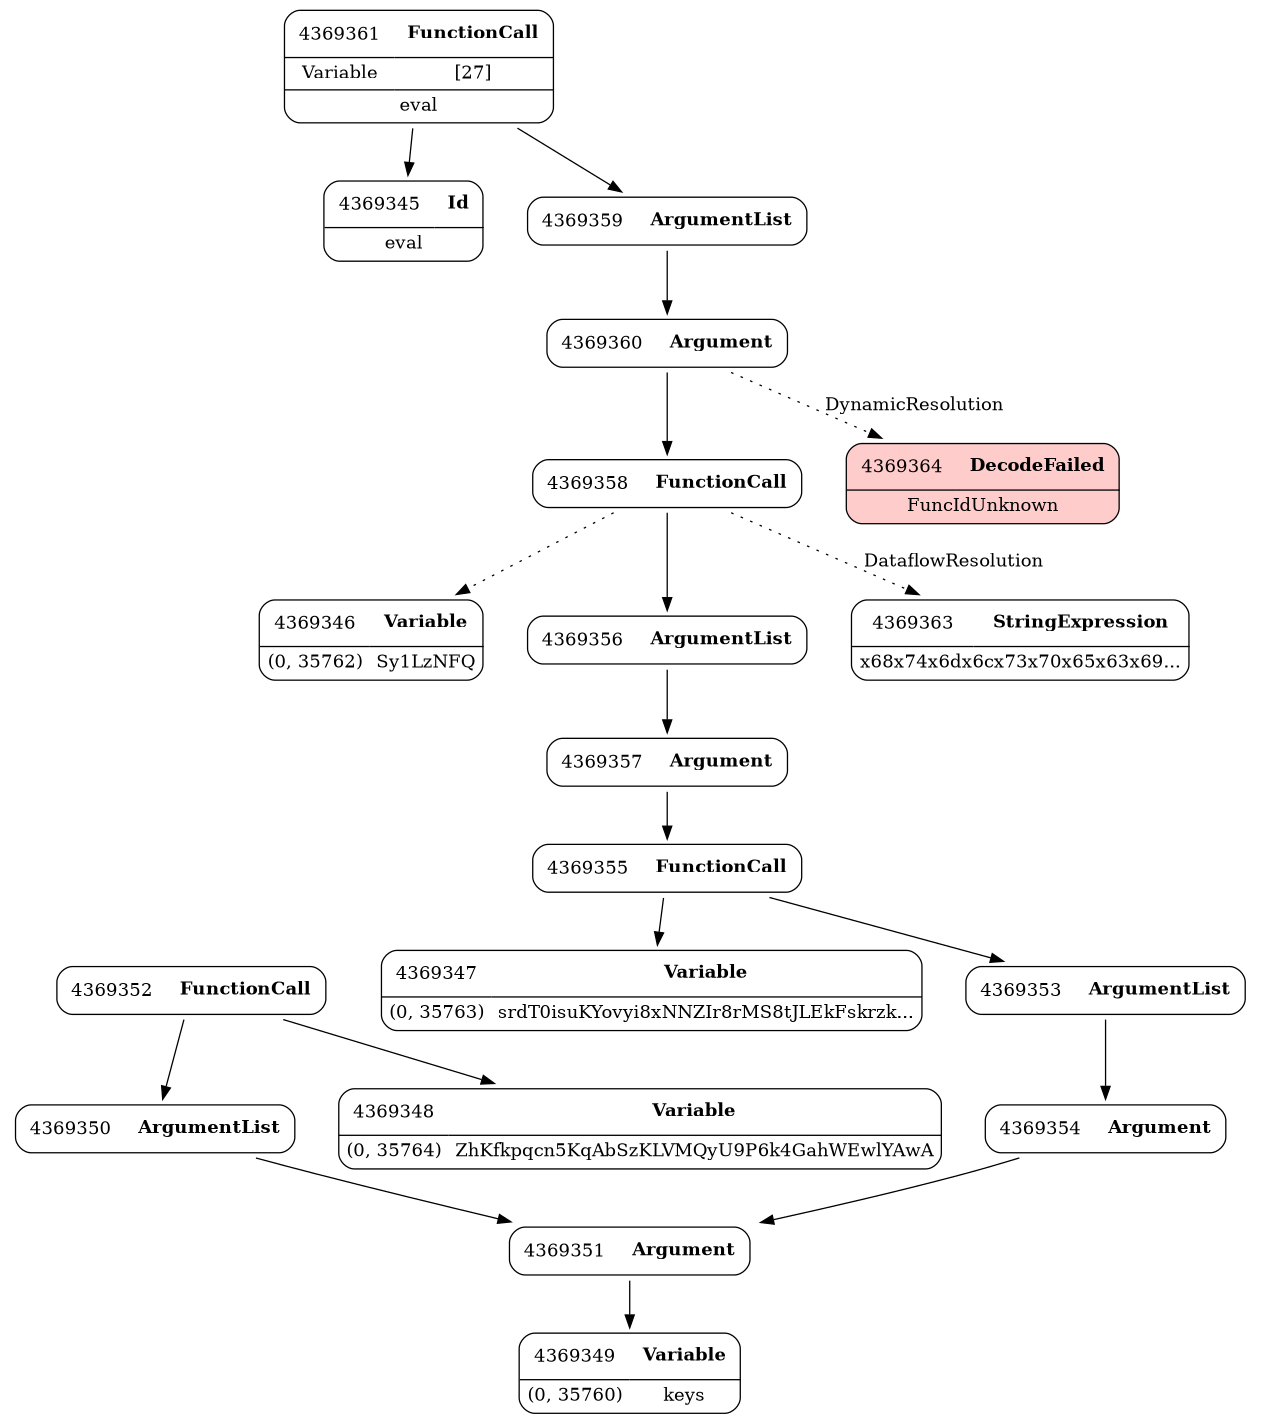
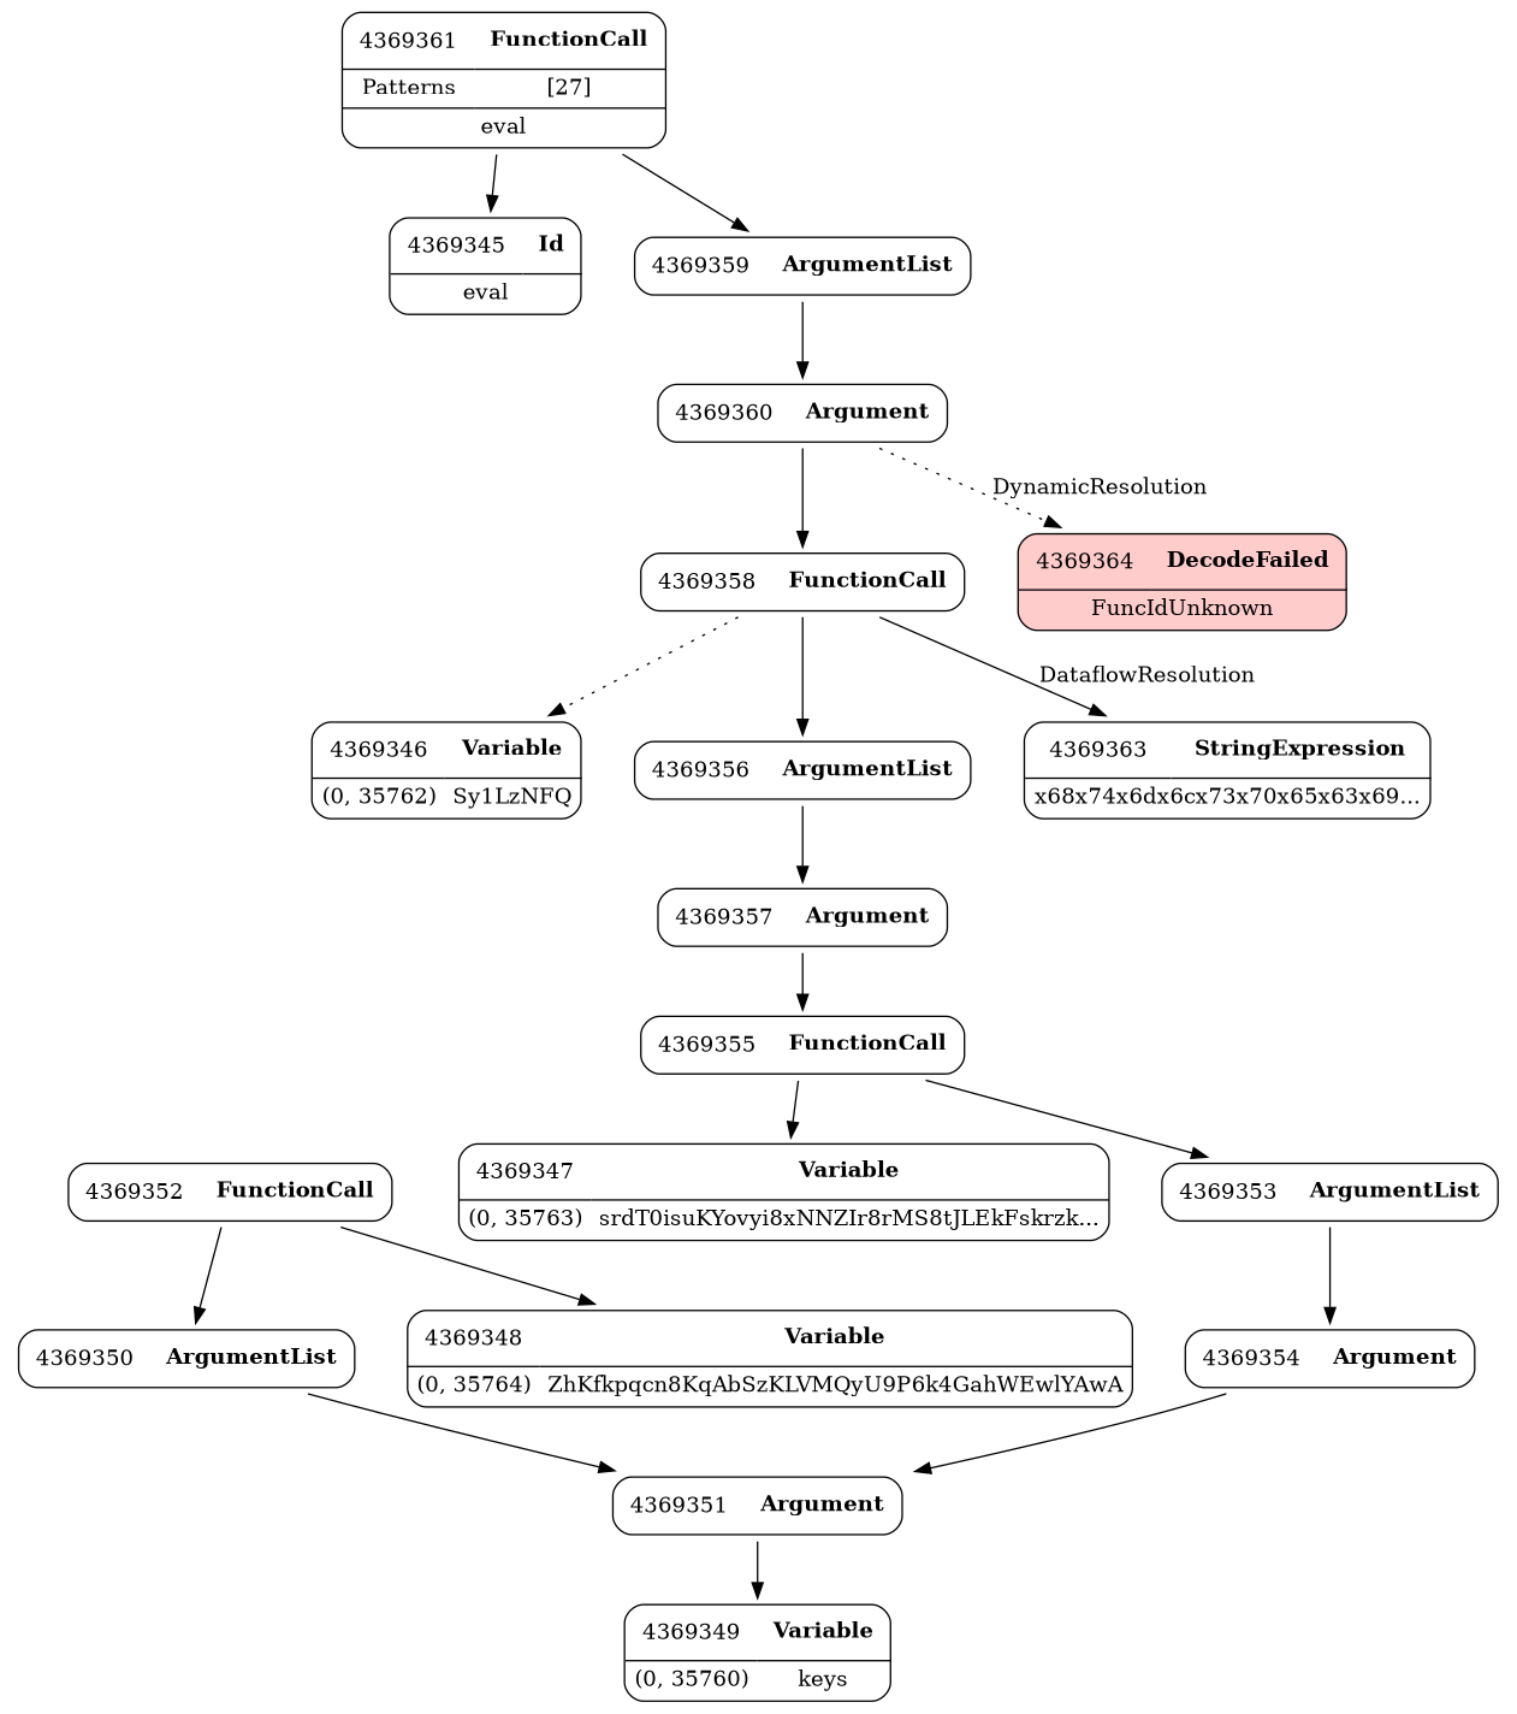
  digraph {
    node [shape=none]
    edge [weight=2]
    n1 [label=<<TABLE border='1' cellspacing='0' cellpadding='10' style='rounded' ><TR><TD border='0'>4369346</TD><TD border='0'><B>Variable</B></TD></TR><HR/><TR><TD border='0' cellpadding='5'>(0, 35762)</TD><TD border='0' cellpadding='5'>Sy1LzNFQ</TD></TR></TABLE>>]
    n2 [label=<<TABLE border='1' cellspacing='0' cellpadding='10' style='rounded' ><TR><TD border='0'>4369347</TD><TD border='0'><B>Variable</B></TD></TR><HR/><TR><TD border='0' cellpadding='5'>(0, 35763)</TD><TD border='0' cellpadding='5'>srdT0isuKYovyi8xNNZIr8rMS8tJLEkFskrzk...</TD></TR></TABLE>>]
    n3 [label=<<TABLE border='1' cellspacing='0' cellpadding='10' style='rounded' ><TR><TD border='0'>4369345</TD><TD border='0'><B>Id</B></TD></TR><HR/><TR><TD border='0' cellpadding='5' colspan='2'>eval</TD></TR></TABLE>>]
    n4 [label=<<TABLE border='1' cellspacing='0' cellpadding='10' style='rounded' ><TR><TD border='0'>4369350</TD><TD border='0'><B>ArgumentList</B></TD></TR></TABLE>>]
    n5 [label=<<TABLE border='1' cellspacing='0' cellpadding='10' style='rounded' ><TR><TD border='0'>4369351</TD><TD border='0'><B>Argument</B></TD></TR></TABLE>>]
    n6 [label=<<TABLE border='1' cellspacing='0' cellpadding='10' style='rounded' ><TR><TD border='0'>4369349</TD><TD border='0'><B>Variable</B></TD></TR><HR/><TR><TD border='0' cellpadding='5'>(0, 35760)</TD><TD border='0' cellpadding='5'>keys</TD></TR></TABLE>>]
-   n7 [label=<<TABLE border='1' cellspacing='0' cellpadding='10' style='rounded' ><TR><TD border='0'>4369348</TD><TD border='0'><B>Variable</B></TD></TR><HR/><TR><TD border='0' cellpadding='5'>(0, 35764)</TD><TD border='0' cellpadding='5'>ZhKfkpqcn5KqAbSzKLVMQyU9P6k4GahWEwlYAwA</TD></TR></TABLE>>]
+   n7 [label=<<TABLE border='1' cellspacing='0' cellpadding='10' style='rounded' ><TR><TD border='0'>4369348</TD><TD border='0'><B>Variable</B></TD></TR><HR/><TR><TD border='0' cellpadding='5'>(0, 35764)</TD><TD border='0' cellpadding='5'>ZhKfkpqcn8KqAbSzKLVMQyU9P6k4GahWEwlYAwA</TD></TR></TABLE>>]
    n8 [label=<<TABLE border='1' cellspacing='0' cellpadding='10' style='rounded' ><TR><TD border='0'>4369354</TD><TD border='0'><B>Argument</B></TD></TR></TABLE>>]
    n9 [label=<<TABLE border='1' cellspacing='0' cellpadding='10' style='rounded' ><TR><TD border='0'>4369352</TD><TD border='0'><B>FunctionCall</B></TD></TR></TABLE>>]
    n10 [label=<<TABLE border='1' cellspacing='0' cellpadding='10' style='rounded' ><TR><TD border='0'>4369355</TD><TD border='0'><B>FunctionCall</B></TD></TR></TABLE>>]
    n11 [label=<<TABLE border='1' cellspacing='0' cellpadding='10' style='rounded' ><TR><TD border='0'>4369353</TD><TD border='0'><B>ArgumentList</B></TD></TR></TABLE>>]
    n12 [label=<<TABLE border='1' cellspacing='0' cellpadding='10' style='rounded' ><TR><TD border='0'>4369358</TD><TD border='0'><B>FunctionCall</B></TD></TR></TABLE>>]
    n13 [label=<<TABLE border='1' cellspacing='0' cellpadding='10' style='rounded' ><TR><TD border='0'>4369356</TD><TD border='0'><B>ArgumentList</B></TD></TR></TABLE>>]
    n14 [label=<<TABLE border='1' cellspacing='0' cellpadding='10' style='rounded' ><TR><TD border='0'>4369363</TD><TD border='0'><B>StringExpression</B></TD></TR><HR/><TR><TD border='0' cellpadding='5' colspan='2'>x68x74x6dx6cx73x70x65x63x69...</TD></TR></TABLE>>]
    n15 [label=<<TABLE border='1' cellspacing='0' cellpadding='10' style='rounded' ><TR><TD border='0'>4369357</TD><TD border='0'><B>Argument</B></TD></TR></TABLE>>]
    n16 [label=<<TABLE border='1' cellspacing='0' cellpadding='10' style='rounded' ><TR><TD border='0'>4369359</TD><TD border='0'><B>ArgumentList</B></TD></TR></TABLE>>]
    n17 [label=<<TABLE border='1' cellspacing='0' cellpadding='10' style='rounded' ><TR><TD border='0'>4369360</TD><TD border='0'><B>Argument</B></TD></TR></TABLE>>]
    n18 [label=<<TABLE border='1' cellspacing='0' cellpadding='10' style='rounded' bgcolor='#FFCCCC' ><TR><TD border='0'>4369364</TD><TD border='0'><B>DecodeFailed</B></TD></TR><HR/><TR><TD border='0' cellpadding='5' colspan='2'>FuncIdUnknown</TD></TR></TABLE>>]
-   n19 [label=<<TABLE border='1' cellspacing='0' cellpadding='10' style='rounded' ><TR><TD border='0'>4369361</TD><TD border='0'><B>FunctionCall</B></TD></TR><HR/><TR><TD border='0' cellpadding='5'>Variable</TD><TD border='0' cellpadding='5'>[27]</TD></TR><HR/><TR><TD border='0' cellpadding='5' colspan='2'>eval</TD></TR></TABLE>>]
+   n19 [label=<<TABLE border='1' cellspacing='0' cellpadding='10' style='rounded' ><TR><TD border='0'>4369361</TD><TD border='0'><B>FunctionCall</B></TD></TR><HR/><TR><TD border='0' cellpadding='5'>Patterns</TD><TD border='0' cellpadding='5'>[27]</TD></TR><HR/><TR><TD border='0' cellpadding='5' colspan='2'>eval</TD></TR></TABLE>>]
    n4 -> n5
    n5 -> n6
    n8 -> n5
    n9 -> n4
    n9 -> n7
    n10 -> n2
    n10 -> n11
    n11 -> n8
    n12 -> n1 [style=dotted]
    n12 -> n13
-   n12 -> n14 [label=DataflowResolution style=dotted weight=""]
+   n12 -> n14 [label=DataflowResolution style=solid weight=""]
    n13 -> n15
    n15 -> n10
    n16 -> n17
    n17 -> n12
    n17 -> n18 [label=DynamicResolution style=dotted weight=""]
    n19 -> n3
    n19 -> n16
  }
